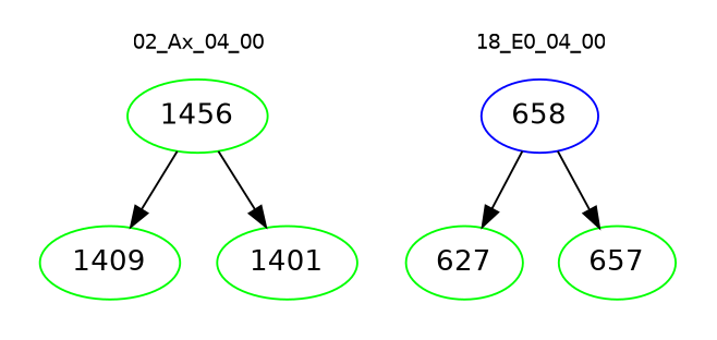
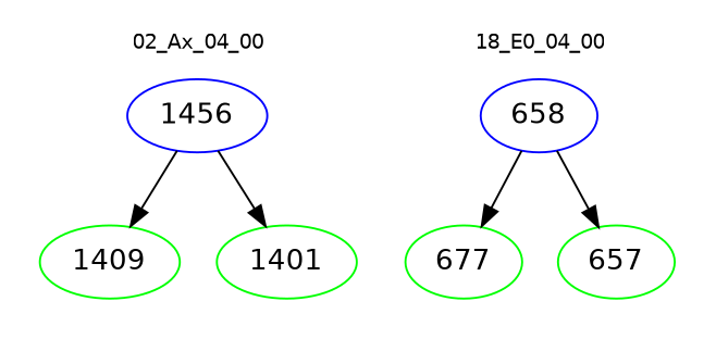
  digraph {
    fontname="DejaVu Sans"
    node [color=green fontname="DejaVu Sans"]
    edge [color=black fontname="DejaVu Sans"]
-   n1 [label=1456]
+   n1 [color=blue label=1456]
    n2 [label=1409]
    n3 [label=1401]
    n4 [color=blue label=658]
-   n5 [label=627]
+   n5 [label=677]
    n6 [label=657]
    subgraph cluster_1 {
      color=white
      fontsize=10
      label="02_Ax_04_00"
      n1
      n2
      n3
    }
    subgraph cluster_2 {
      color=white
      fontsize=10
      label="18_E0_04_00"
      n4
      n5
      n6
    }
    n1 -> n2
    n1 -> n3
    n4 -> n5
    n4 -> n6
  }
